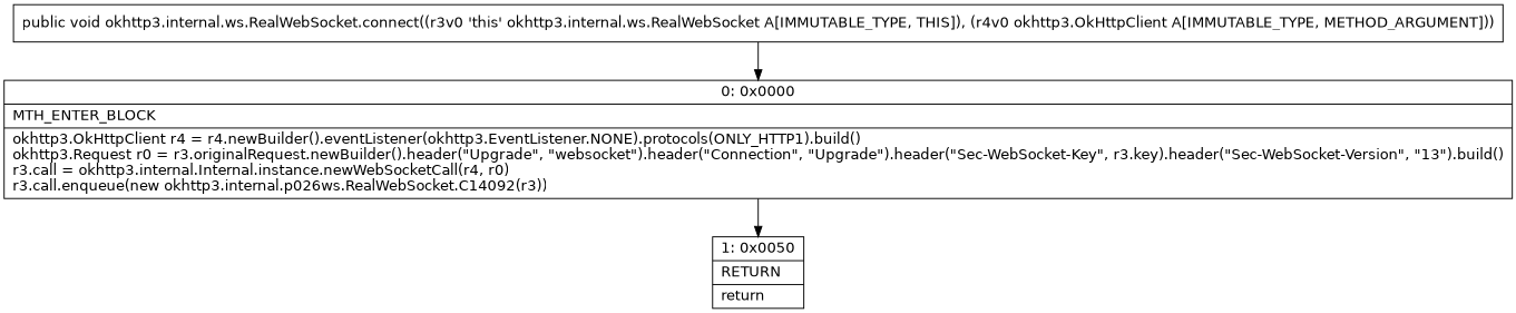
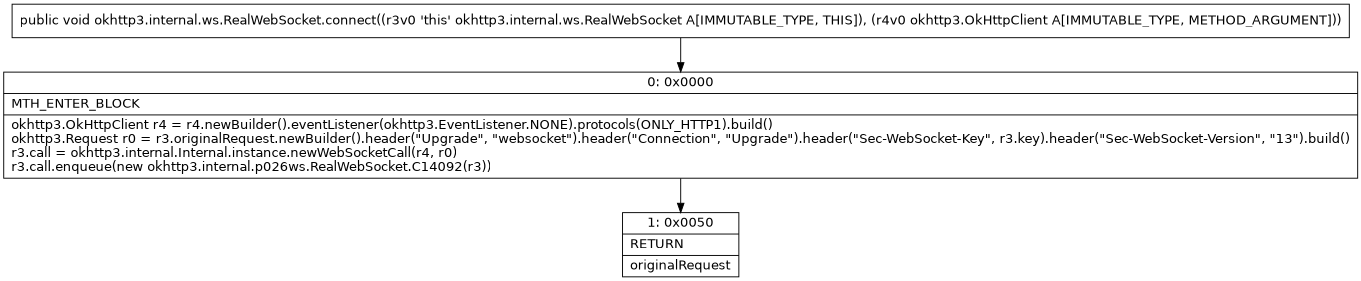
  digraph {
    fontname="DejaVu Sans"
    node [shape=record fontname="DejaVu Sans"]
    edge [fontname="DejaVu Sans"]
    n1 [label="{0\:\ 0x0000|MTH_ENTER_BLOCK\l|okhttp3.OkHttpClient r4 = r4.newBuilder().eventListener(okhttp3.EventListener.NONE).protocols(ONLY_HTTP1).build()\lokhttp3.Request r0 = r3.originalRequest.newBuilder().header(\"Upgrade\", \"websocket\").header(\"Connection\", \"Upgrade\").header(\"Sec\-WebSocket\-Key\", r3.key).header(\"Sec\-WebSocket\-Version\", \"13\").build()\lr3.call = okhttp3.internal.Internal.instance.newWebSocketCall(r4, r0)\lr3.call.enqueue(new okhttp3.internal.p026ws.RealWebSocket.C14092(r3))\l}"]
-   n2 [label="{1\:\ 0x0050|RETURN\l|return\l}"]
+   n2 [label="{1\:\ 0x0050|RETURN\l|originalRequest\l}"]
    n3 [label="{public void okhttp3.internal.ws.RealWebSocket.connect((r3v0 'this' okhttp3.internal.ws.RealWebSocket A[IMMUTABLE_TYPE, THIS]), (r4v0 okhttp3.OkHttpClient A[IMMUTABLE_TYPE, METHOD_ARGUMENT])) }"]
    n1 -> n2
    n3 -> n1
  }
